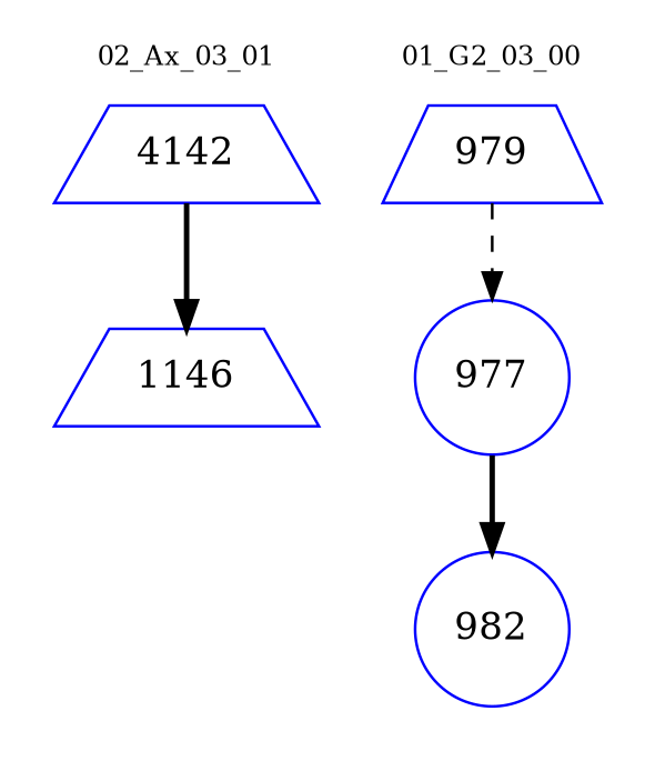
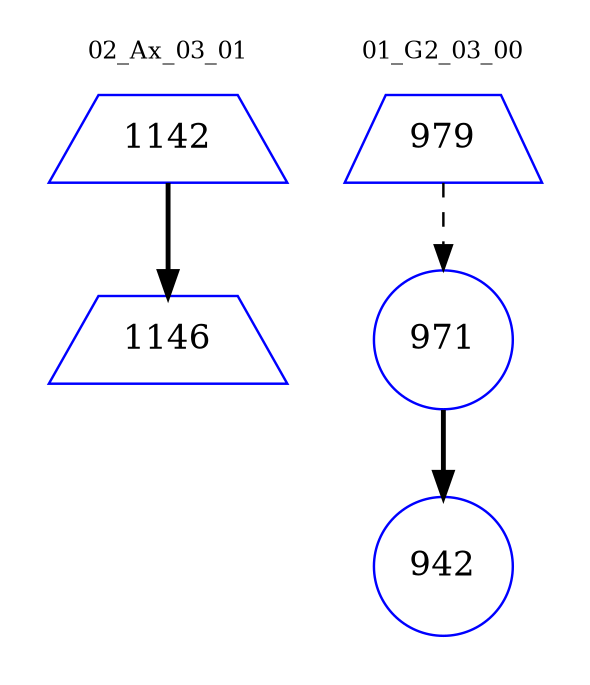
  digraph {
    node [color=blue shape=trapezium]
    edge [color=black style=bold]
-   n1 [label=4142]
+   n1 [label=1142]
    n2 [label=1146]
    n3 [label=979]
-   n4 [label=977 shape=circle]
-   n5 [label=982 shape=circle]
+   n4 [label=971 shape=circle]
+   n5 [label=942 shape=circle]
    subgraph cluster_1 {
      color=white
      fontsize=10
      label="02_Ax_03_01"
      n1
      n2
    }
    subgraph cluster_2 {
      color=white
      fontsize=10
      label="01_G2_03_00"
      n3
      n4
      n5
    }
    n1 -> n2
    n3 -> n4 [style=dashed]
    n4 -> n5
  }
